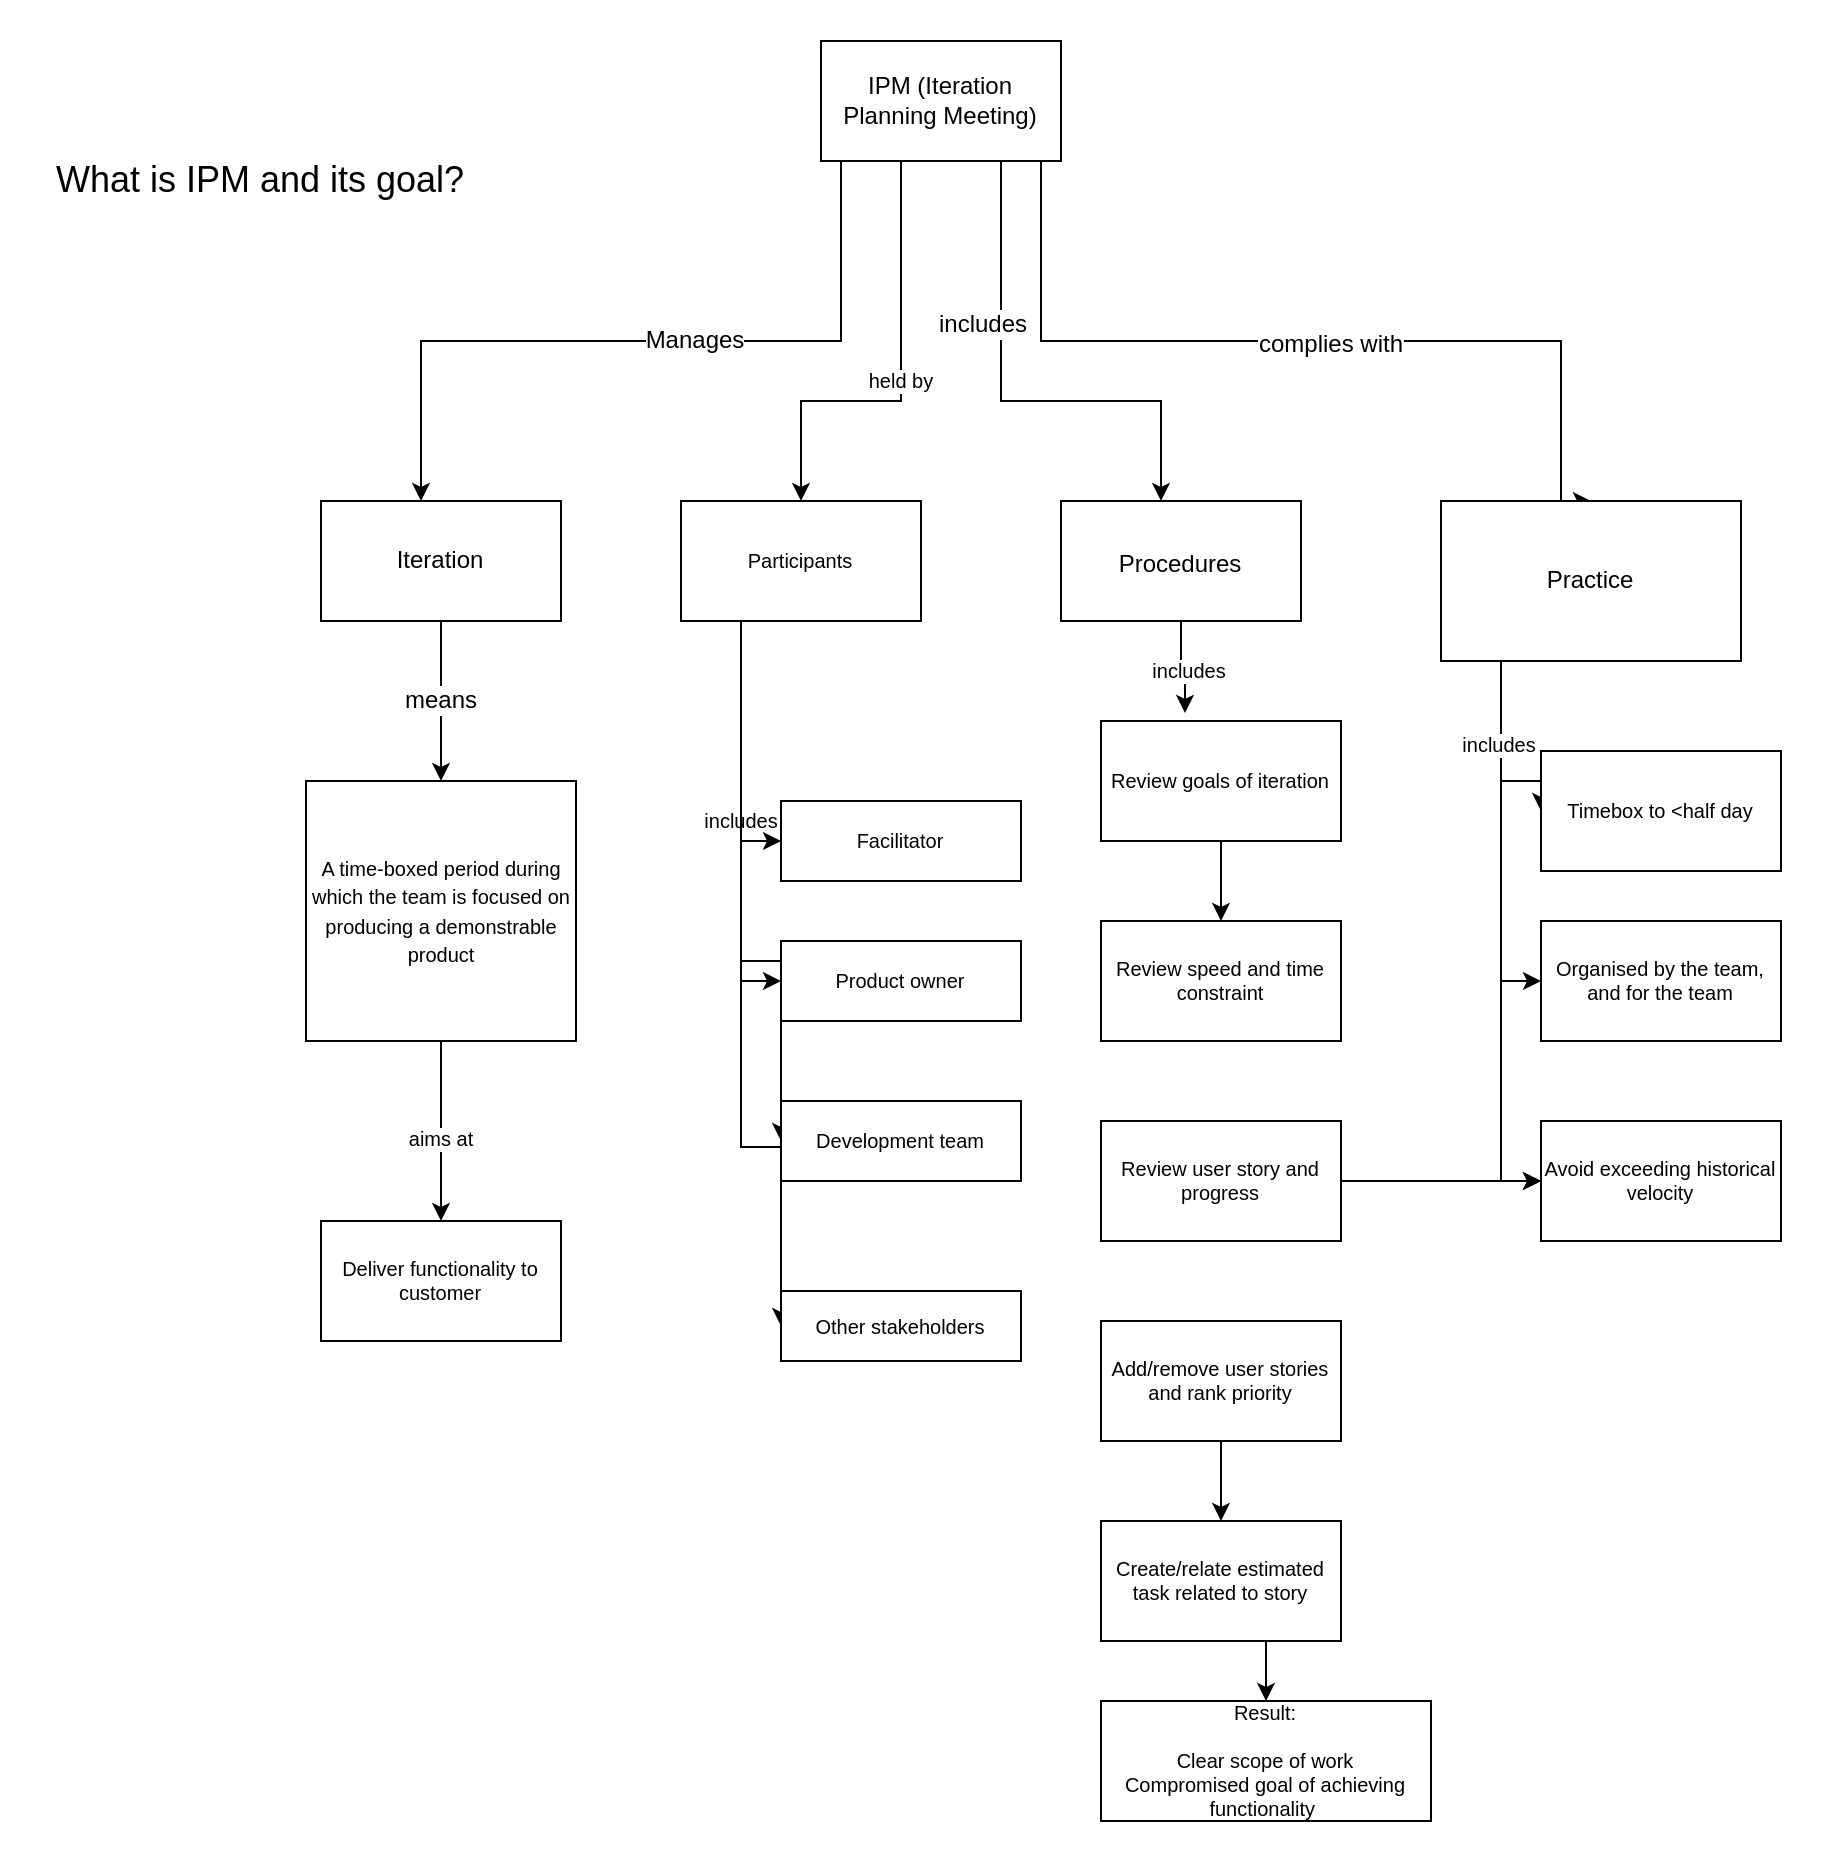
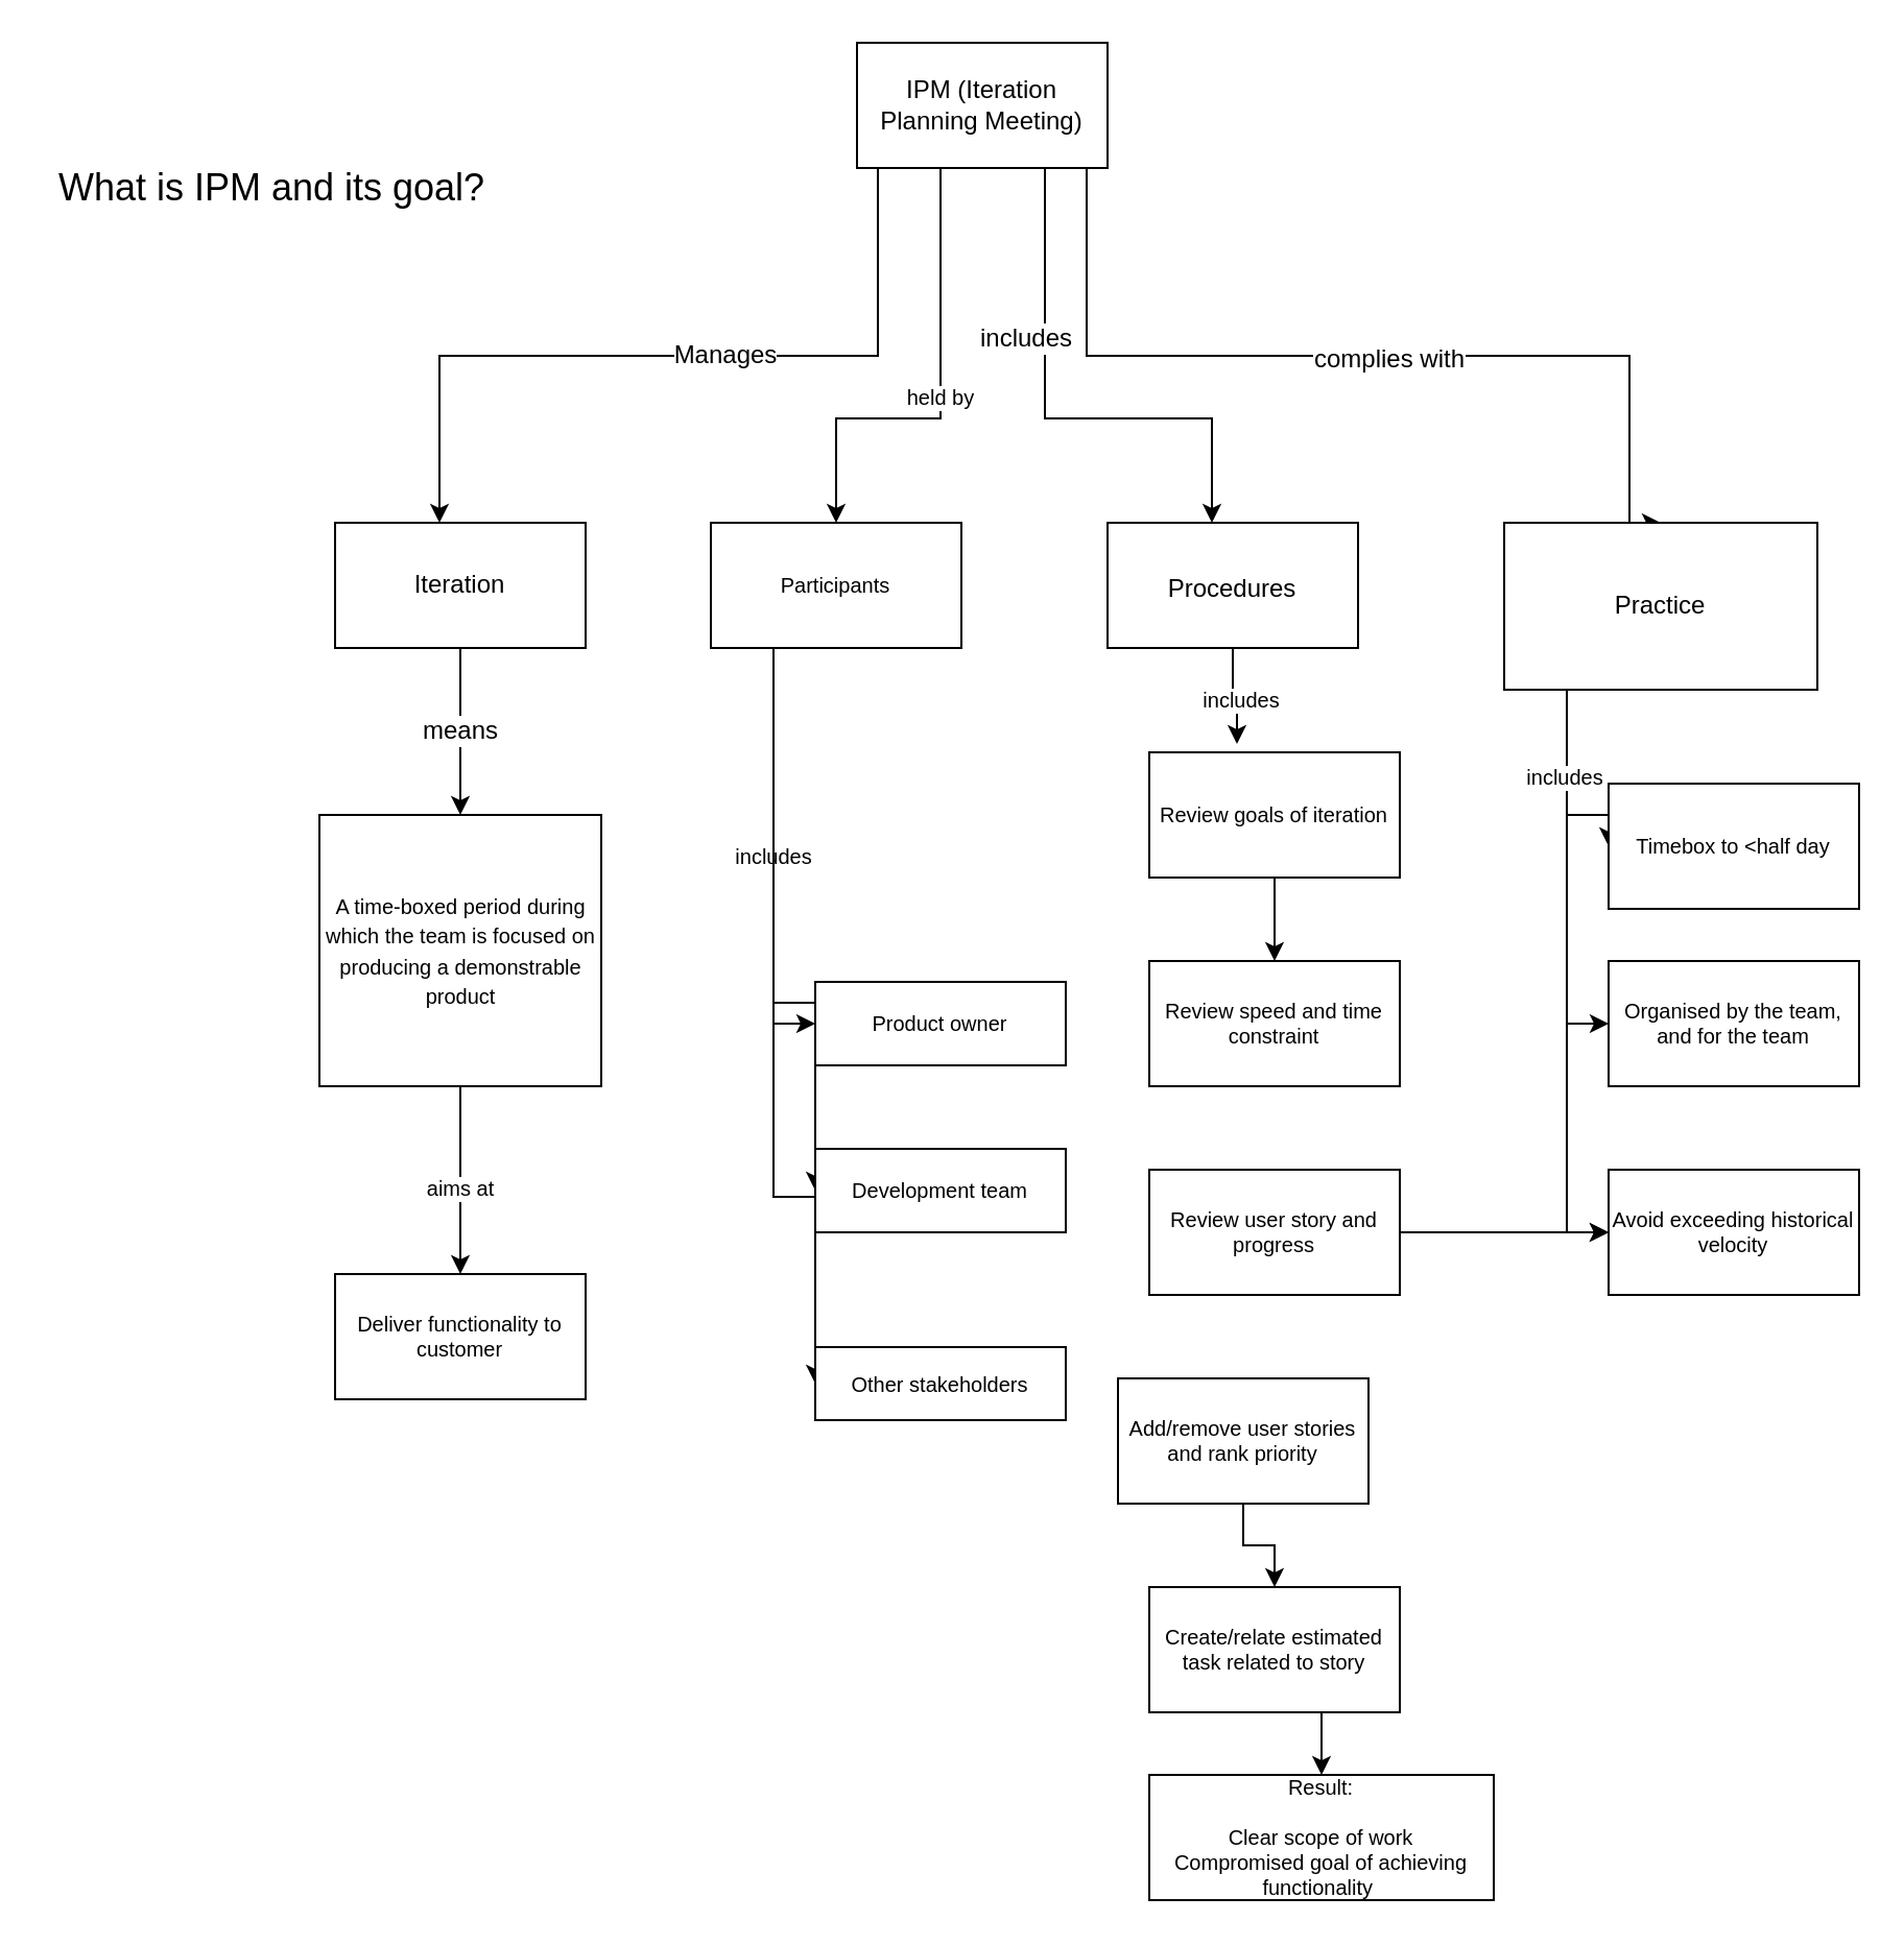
  <mxCell id="0" />
  <mxCell id="1" parent="0" />
  <mxCell id="2" style="edgeStyle=orthogonalEdgeStyle;rounded=0;orthogonalLoop=1;jettySize=auto;html=1;fontSize=12;" edge="1" parent="1" source="8" target="12"><mxGeometry relative="1" as="geometry"><Array as="points"><mxPoint x="500" y="200" /><mxPoint x="580" y="200" /></Array></mxGeometry></mxCell>
  <mxCell id="3" value="includes" style="edgeLabel;html=1;align=center;verticalAlign=middle;resizable=0;points=[];fontSize=12;" vertex="1" connectable="0" parent="2"><mxGeometry x="-0.35" y="-1" relative="1" as="geometry"><mxPoint x="-9" as="offset" /></mxGeometry></mxCell>
  <mxCell id="4" style="edgeStyle=orthogonalEdgeStyle;rounded=0;orthogonalLoop=1;jettySize=auto;html=1;entryX=0.5;entryY=0;entryDx=0;entryDy=0;fontSize=12;" edge="1" parent="1" source="8" target="17"><mxGeometry relative="1" as="geometry"><Array as="points"><mxPoint x="520" y="170" /><mxPoint x="780" y="170" /></Array></mxGeometry></mxCell>
  <mxCell id="5" value="complies with" style="edgeLabel;html=1;align=center;verticalAlign=middle;resizable=0;points=[];fontSize=12;" vertex="1" connectable="0" parent="4"><mxGeometry x="0.05" y="-1" relative="1" as="geometry"><mxPoint as="offset" /></mxGeometry></mxCell>
  <mxCell id="6" value="Manages" style="edgeStyle=orthogonalEdgeStyle;rounded=0;orthogonalLoop=1;jettySize=auto;html=1;exitX=0;exitY=0.25;exitDx=0;exitDy=0;fontSize=12;" edge="1" parent="1" source="8"><mxGeometry relative="1" as="geometry"><mxPoint x="210" y="250" as="targetPoint" /><Array as="points"><mxPoint x="420" y="35" /><mxPoint x="420" y="170" /><mxPoint x="210" y="170" /></Array></mxGeometry></mxCell>
  <mxCell id="7" value="held by" style="edgeStyle=orthogonalEdgeStyle;rounded=0;orthogonalLoop=1;jettySize=auto;html=1;entryX=0.5;entryY=0;entryDx=0;entryDy=0;fontSize=10;" edge="1" parent="1" source="8" target="28"><mxGeometry relative="1" as="geometry"><Array as="points"><mxPoint x="450" y="200" /><mxPoint x="400" y="200" /></Array></mxGeometry></mxCell>
  <mxCell id="8" value="IPM (Iteration Planning Meeting)" style="rounded=0;whiteSpace=wrap;html=1;" vertex="1" parent="1"><mxGeometry x="410" y="20" width="120" height="60" as="geometry" /></mxCell>
  <mxCell id="9" value="&lt;font style=&quot;font-size: 18px&quot;&gt;What is IPM and its goal?&lt;/font&gt;" style="text;html=1;strokeColor=none;fillColor=none;align=center;verticalAlign=middle;whiteSpace=wrap;rounded=0;" vertex="1" parent="1"><mxGeometry x="20" y="70" width="220" height="40" as="geometry" /></mxCell>
  <mxCell id="10" style="edgeStyle=orthogonalEdgeStyle;rounded=0;orthogonalLoop=1;jettySize=auto;html=1;entryX=0.35;entryY=-0.067;entryDx=0;entryDy=0;entryPerimeter=0;fontSize=10;" edge="1" parent="1" source="12" target="33"><mxGeometry relative="1" as="geometry" /></mxCell>
  <mxCell id="11" value="includes" style="edgeLabel;html=1;align=center;verticalAlign=middle;resizable=0;points=[];fontSize=10;" vertex="1" connectable="0" parent="10"><mxGeometry x="0.126" y="1" relative="1" as="geometry"><mxPoint y="-1" as="offset" /></mxGeometry></mxCell>
  <mxCell id="12" value="&lt;font style=&quot;font-size: 12px&quot;&gt;Procedures&lt;/font&gt;" style="rounded=0;whiteSpace=wrap;html=1;fontSize=18;" vertex="1" parent="1"><mxGeometry x="530" y="250" width="120" height="60" as="geometry" /></mxCell>
  <mxCell id="13" style="edgeStyle=orthogonalEdgeStyle;rounded=0;orthogonalLoop=1;jettySize=auto;html=1;entryX=0;entryY=0.5;entryDx=0;entryDy=0;fontSize=10;" edge="1" parent="1" source="17" target="43"><mxGeometry relative="1" as="geometry"><Array as="points"><mxPoint x="750" y="390" /></Array></mxGeometry></mxCell>
  <mxCell id="14" style="edgeStyle=orthogonalEdgeStyle;rounded=0;orthogonalLoop=1;jettySize=auto;html=1;entryX=0;entryY=0.5;entryDx=0;entryDy=0;fontSize=10;" edge="1" parent="1" source="17" target="44"><mxGeometry relative="1" as="geometry"><Array as="points"><mxPoint x="750" y="490" /></Array></mxGeometry></mxCell>
  <mxCell id="15" style="edgeStyle=orthogonalEdgeStyle;rounded=0;orthogonalLoop=1;jettySize=auto;html=1;entryX=0;entryY=0.5;entryDx=0;entryDy=0;fontSize=10;" edge="1" parent="1" source="17" target="45"><mxGeometry relative="1" as="geometry"><Array as="points"><mxPoint x="750" y="590" /></Array></mxGeometry></mxCell>
  <mxCell id="16" value="includes" style="edgeLabel;html=1;align=center;verticalAlign=middle;resizable=0;points=[];fontSize=10;" vertex="1" connectable="0" parent="15"><mxGeometry x="-0.707" y="-2" relative="1" as="geometry"><mxPoint as="offset" /></mxGeometry></mxCell>
  <mxCell id="17" value="Practice" style="rounded=0;whiteSpace=wrap;html=1;fontSize=12;" vertex="1" parent="1"><mxGeometry x="720" y="250" width="150" height="80" as="geometry" /></mxCell>
  <mxCell id="18" value="means" style="edgeStyle=orthogonalEdgeStyle;rounded=0;orthogonalLoop=1;jettySize=auto;html=1;entryX=0.5;entryY=0;entryDx=0;entryDy=0;fontSize=12;" edge="1" parent="1" source="19" target="22"><mxGeometry relative="1" as="geometry" /></mxCell>
  <mxCell id="19" value="Iteration" style="rounded=0;whiteSpace=wrap;html=1;fontSize=12;" vertex="1" parent="1"><mxGeometry x="160" y="250" width="120" height="60" as="geometry" /></mxCell>
  <mxCell id="20" style="edgeStyle=orthogonalEdgeStyle;rounded=0;orthogonalLoop=1;jettySize=auto;html=1;entryX=0.5;entryY=0;entryDx=0;entryDy=0;fontSize=10;" edge="1" parent="1" source="22" target="23"><mxGeometry relative="1" as="geometry" /></mxCell>
  <mxCell id="21" value="aims at" style="edgeLabel;html=1;align=center;verticalAlign=middle;resizable=0;points=[];fontSize=10;" vertex="1" connectable="0" parent="20"><mxGeometry x="0.067" y="-1" relative="1" as="geometry"><mxPoint as="offset" /></mxGeometry></mxCell>
  <mxCell id="22" value="&lt;span style=&quot;font-family: &amp;#34;verdana&amp;#34; , sans-serif ; background-color: rgb(255 , 255 , 255)&quot;&gt;&lt;font style=&quot;font-size: 10px&quot;&gt;A time-boxed period during which the team is focused on producing a demonstrable product&lt;/font&gt;&lt;/span&gt;" style="rounded=0;whiteSpace=wrap;html=1;fontSize=12;" vertex="1" parent="1"><mxGeometry x="152.5" y="390" width="135" height="130" as="geometry" /></mxCell>
  <mxCell id="23" value="&lt;span style=&quot;font-family: &amp;#34;verdana&amp;#34; , sans-serif ; background-color: rgb(255 , 255 , 255)&quot;&gt;Deliver functionality to customer&lt;/span&gt;" style="rounded=0;whiteSpace=wrap;html=1;fontSize=10;" vertex="1" parent="1"><mxGeometry x="160" y="610" width="120" height="60" as="geometry" /></mxCell>
  <mxCell id="24" value="includes" style="edgeStyle=orthogonalEdgeStyle;rounded=0;orthogonalLoop=1;jettySize=auto;html=1;entryX=0;entryY=0.5;entryDx=0;entryDy=0;fontSize=10;" edge="1" parent="1" source="28" target="29"><mxGeometry relative="1" as="geometry"><Array as="points"><mxPoint x="370" y="490" /></Array></mxGeometry></mxCell>
  <mxCell id="25" style="edgeStyle=orthogonalEdgeStyle;rounded=0;orthogonalLoop=1;jettySize=auto;html=1;entryX=0;entryY=0.5;entryDx=0;entryDy=0;fontSize=10;" edge="1" parent="1" source="28" target="30"><mxGeometry relative="1" as="geometry"><Array as="points"><mxPoint x="370" y="480" /></Array></mxGeometry></mxCell>
  <mxCell id="26" style="edgeStyle=orthogonalEdgeStyle;rounded=0;orthogonalLoop=1;jettySize=auto;html=1;entryX=0;entryY=0.5;entryDx=0;entryDy=0;fontSize=10;" edge="1" parent="1" source="28" target="31"><mxGeometry relative="1" as="geometry"><Array as="points"><mxPoint x="370" y="573" /></Array></mxGeometry></mxCell>
- <mxCell id="27" style="edgeStyle=orthogonalEdgeStyle;rounded=0;orthogonalLoop=1;jettySize=auto;html=1;entryX=0;entryY=0.5;entryDx=0;entryDy=0;fontSize=10;" edge="1" parent="1" source="28" target="42"><mxGeometry relative="1" as="geometry"><Array as="points"><mxPoint x="370" y="420" /></Array></mxGeometry></mxCell>
  <mxCell id="28" value="Participants" style="rounded=0;whiteSpace=wrap;html=1;fontSize=10;" vertex="1" parent="1"><mxGeometry x="340" y="250" width="120" height="60" as="geometry" /></mxCell>
  <mxCell id="29" value="Product owner" style="rounded=0;whiteSpace=wrap;html=1;fontSize=10;" vertex="1" parent="1"><mxGeometry y="470" width="120" height="40" as="geometry" x="390" /></mxCell>
  <mxCell id="30" value="Development team" style="rounded=0;whiteSpace=wrap;html=1;fontSize=10;" vertex="1" parent="1"><mxGeometry y="550" width="120" height="40" as="geometry" x="390" /></mxCell>
  <mxCell id="31" value="Other stakeholders" style="rounded=0;whiteSpace=wrap;html=1;fontSize=10;" vertex="1" parent="1"><mxGeometry y="645" width="120" height="35" as="geometry" x="390" /></mxCell>
  <mxCell id="32" style="edgeStyle=orthogonalEdgeStyle;rounded=0;orthogonalLoop=1;jettySize=auto;html=1;fontSize=10;entryX=0.5;entryY=0;entryDx=0;entryDy=0;" edge="1" parent="1" source="33" target="34"><mxGeometry relative="1" as="geometry"><mxPoint x="610" y="450" as="targetPoint" /></mxGeometry></mxCell>
  <mxCell id="33" value="Review goals of iteration" style="rounded=0;whiteSpace=wrap;html=1;fontSize=10;" vertex="1" parent="1"><mxGeometry x="550" y="360" width="120" height="60" as="geometry" /></mxCell>
  <mxCell id="34" value="Review speed and time constraint" style="rounded=0;whiteSpace=wrap;html=1;fontSize=10;" vertex="1" parent="1"><mxGeometry x="550" y="460" width="120" height="60" as="geometry" /></mxCell>
  <mxCell id="35" style="edgeStyle=orthogonalEdgeStyle;rounded=0;orthogonalLoop=1;jettySize=auto;html=1;fontSize=10;" edge="1" parent="1" source="36" target="45"><mxGeometry relative="1" as="geometry" /></mxCell>
  <mxCell id="36" value="Review user story and progress" style="rounded=0;whiteSpace=wrap;html=1;fontSize=10;" vertex="1" parent="1"><mxGeometry x="550" y="560" width="120" height="60" as="geometry" /></mxCell>
  <mxCell id="37" style="edgeStyle=orthogonalEdgeStyle;rounded=0;orthogonalLoop=1;jettySize=auto;html=1;entryX=0.5;entryY=0;entryDx=0;entryDy=0;fontSize=10;" edge="1" parent="1" source="38" target="40"><mxGeometry relative="1" as="geometry" /></mxCell>
- <mxCell id="38" value="Add/remove user stories and rank priority" style="rounded=0;whiteSpace=wrap;html=1;fontSize=10;" vertex="1" parent="1"><mxGeometry x="550" y="660" width="120" height="60" as="geometry" /></mxCell>
+ <mxCell id="38" value="Add/remove user stories and rank priority" style="rounded=0;whiteSpace=wrap;html=1;fontSize=10;" vertex="1" parent="1"><mxGeometry x="535" y="660" width="120" height="60" as="geometry" /></mxCell>
  <mxCell id="39" style="edgeStyle=orthogonalEdgeStyle;rounded=0;orthogonalLoop=1;jettySize=auto;html=1;exitX=0.5;exitY=1;exitDx=0;exitDy=0;entryX=0.5;entryY=0;entryDx=0;entryDy=0;fontSize=10;" edge="1" parent="1" source="40" target="41"><mxGeometry relative="1" as="geometry" /></mxCell>
  <mxCell id="40" value="Create/relate estimated task related to story" style="rounded=0;whiteSpace=wrap;html=1;fontSize=10;" vertex="1" parent="1"><mxGeometry x="550" y="760" width="120" height="60" as="geometry" /></mxCell>
  <mxCell id="41" value="Result:&lt;br&gt;&lt;br&gt;Clear scope of work&lt;br&gt;Compromised goal of achieving functionality&amp;nbsp;" style="rounded=0;whiteSpace=wrap;html=1;fontSize=10;" vertex="1" parent="1"><mxGeometry x="550" y="850" width="165" height="60" as="geometry" /></mxCell>
- <mxCell id="42" value="Facilitator" style="rounded=0;whiteSpace=wrap;html=1;fontSize=10;" vertex="1" parent="1"><mxGeometry y="400" width="120" height="40" as="geometry" x="390" /></mxCell>
  <mxCell id="43" value="Timebox to &amp;lt;half day" style="rounded=0;whiteSpace=wrap;html=1;fontSize=10;" vertex="1" parent="1"><mxGeometry x="770" y="375" width="120" height="60" as="geometry" /></mxCell>
  <mxCell id="44" value="Organised by the team,&lt;br&gt;and for the team" style="rounded=0;whiteSpace=wrap;html=1;fontSize=10;" vertex="1" parent="1"><mxGeometry x="770" y="460" width="120" height="60" as="geometry" /></mxCell>
  <mxCell id="45" value="Avoid exceeding historical velocity" style="rounded=0;whiteSpace=wrap;html=1;fontSize=10;" vertex="1" parent="1"><mxGeometry x="770" y="560" width="120" height="60" as="geometry" /></mxCell>
